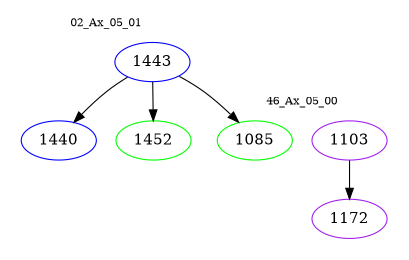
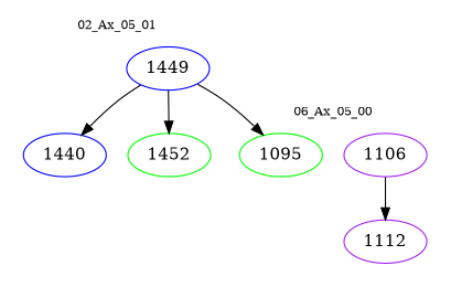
  digraph {
    node [color=purple]
    edge [color=black]
-   n1 [label=1103]
-   n2 [color=green label=1085]
-   n3 [label=1172]
-   n4 [color=blue label=1443]
+   n1 [label=1106]
+   n2 [color=green label=1095]
+   n3 [label=1112]
+   n4 [color=blue label=1449]
    n5 [color=blue label=1440]
    n6 [color=green label=1452]
    subgraph cluster_1 {
      color=white
      fontsize=10
-     label="46_Ax_05_00"
+     label="06_Ax_05_00"
      n1
      n2
      n3
    }
    subgraph cluster_2 {
      color=white
      fontsize=10
      label="02_Ax_05_01"
      n4
      n5
      n6
    }
    n1 -> n3
    n4 -> n2
    n4 -> n5
    n4 -> n6
  }
